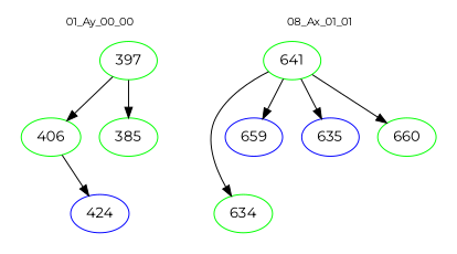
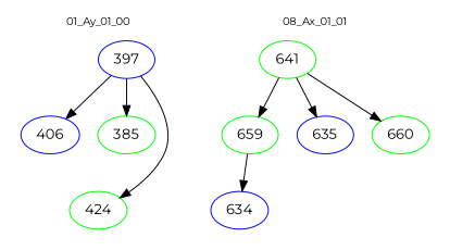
  digraph {
    fontname=Montserrat
    node [color=green fontname=Montserrat]
    edge [color=black fontname=Montserrat]
-   n1 [label=397]
-   n2 [label=406]
+   n1 [color=blue label=397]
+   n2 [color=blue label=406]
    n3 [label=385]
-   n4 [color=blue label=424]
+   n4 [label=424]
    n5 [label=641]
-   n6 [label=634]
-   n7 [color=blue label=659]
+   n6 [color=blue label=634]
+   n7 [label=659]
    n8 [color=blue label=635]
    n9 [label=660]
    subgraph cluster_1 {
      color=white
      fontsize=10
-     label="01_Ay_00_00"
+     label="01_Ay_01_00"
      n1
      n2
      n3
      n4
    }
    subgraph cluster_2 {
      color=white
      fontsize=10
      label="08_Ax_01_01"
      n5
      n6
      n7
      n8
      n9
    }
    n1 -> n2
    n1 -> n3
-   n2 -> n4
-   n5 -> n6
+   n1 -> n4
+   n7 -> n6
    n5 -> n7
    n5 -> n8
    n5 -> n9
  }
